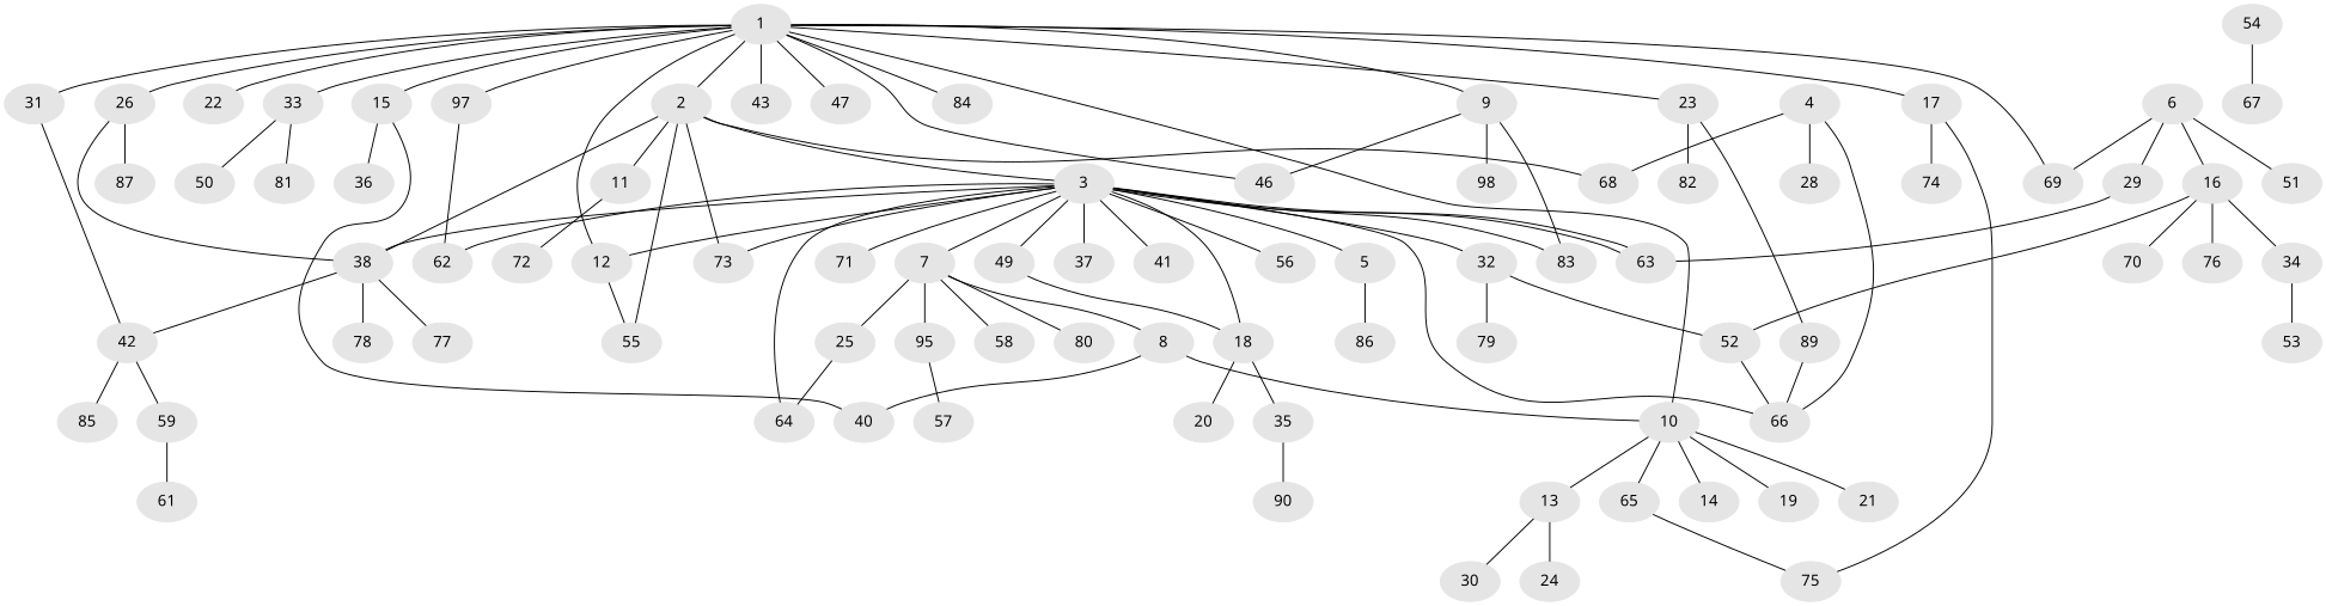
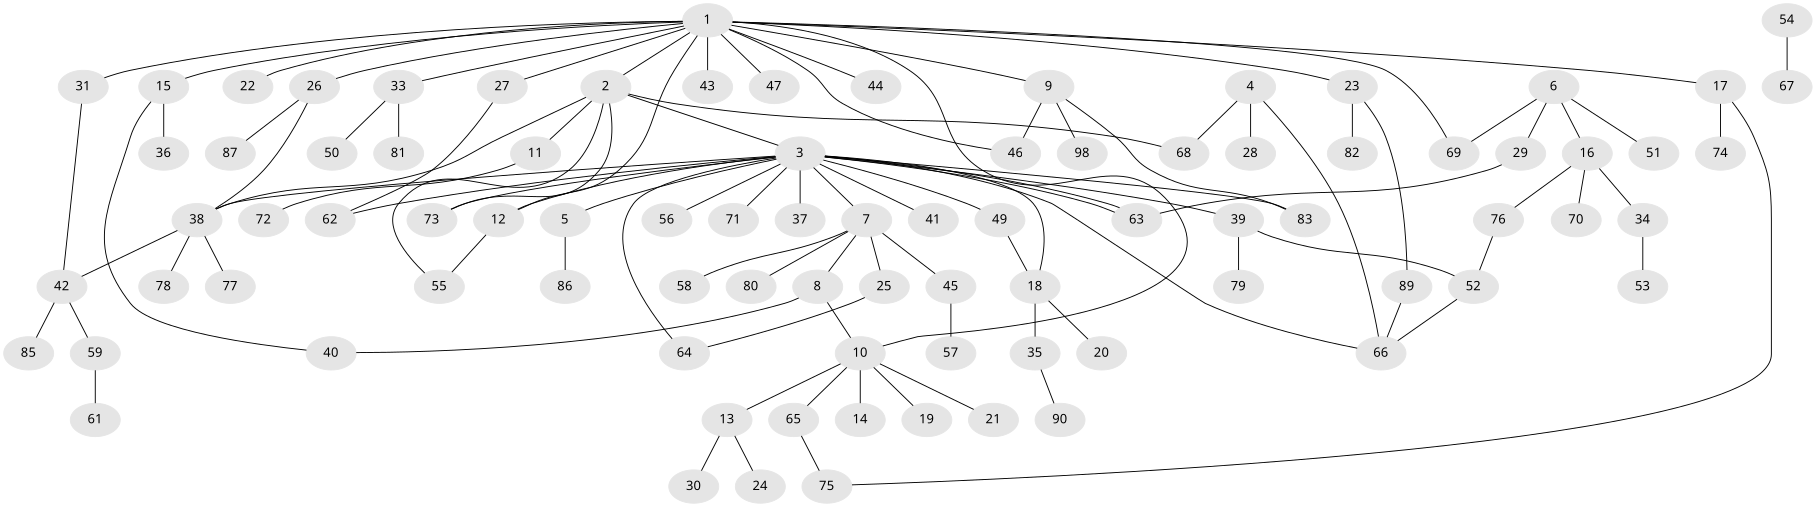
  graph {
    fontname="Noto Sans"
    node [color=gray90 fontname="Noto Sans" style=filled]
    edge [fontname="Noto Sans"]
    1
    2
    9
    10
    12
    15
    17
    22
    23
    26
-   27 [label=97]
+   27
    31
    33
    43
    47
    69
-   84
+   84 [label=44]
    46
    3
    11
    38
    55
    68
    73
    4
    66
    28
    83
    n29 [label=98]
    13
    14
    19
    21
    65
    40
    36
    74
    75
    n39 [label=89]
    82
    87
    62
    42
    50
    81
    18
    5
    7
-   32
+   32 [label=39]
    37
    41
    49
    56
    63
    64
    71
    6
    16
    29
    51
    72
    20
    35
    77
    78
    86
    8
    25
-   45 [label=95]
+   45
    58
    80
    52
    79
    54
    67
    34
    70
    76
    57
    24
    30
    53
    n83 [label=90]
    59
    85
    61
    1 -- 2
    1 -- 9
    1 -- 10
    1 -- 12
    1 -- 15
    1 -- 17
    1 -- 22
    1 -- 23
    1 -- 26
    1 -- 27
    1 -- 31
    1 -- 33
    1 -- 43
    1 -- 47
    1 -- 69
    1 -- 84
    1 -- 46
    2 -- 3
    2 -- 11
    2 -- 38
    2 -- 55
    2 -- 68
    2 -- 73
    9 -- 46
    9 -- 83
    9 -- n29
    10 -- 13
    10 -- 14
    10 -- 19
    10 -- 21
    10 -- 65
    12 -- 55
    15 -- 40
    15 -- 36
    17 -- 74
    17 -- 75
    23 -- n39
    23 -- 82
    26 -- 38
    26 -- 87
    27 -- 62
    31 -- 42
    33 -- 50
    33 -- 81
    3 -- 12
    3 -- 38
    3 -- 73
    3 -- 66
    3 -- 83
    3 -- 62
    3 -- 18
    3 -- 5
    3 -- 7
    3 -- 32
    3 -- 37
    3 -- 41
    3 -- 49
    3 -- 56
    3 -- 63
    3 -- 63
    3 -- 64
    3 -- 71
    11 -- 72
    38 -- 42
    38 -- 77
    38 -- 78
    4 -- 68
    4 -- 66
    4 -- 28
    13 -- 24
    13 -- 30
    65 -- 75
    n39 -- 66
    42 -- 59
    42 -- 85
    18 -- 20
    18 -- 35
    5 -- 86
    7 -- 8
    7 -- 25
    7 -- 45
    7 -- 58
    7 -- 80
    32 -- 52
    32 -- 79
    49 -- 18
    6 -- 69
    6 -- 16
    6 -- 29
    6 -- 51
-   16 -- 52
+   76 -- 52
    16 -- 34
    16 -- 70
    16 -- 76
    29 -- 63
    35 -- n83
    8 -- 10
    8 -- 40
    25 -- 64
    45 -- 57
    52 -- 66
    54 -- 67
    34 -- 53
    59 -- 61
  }
